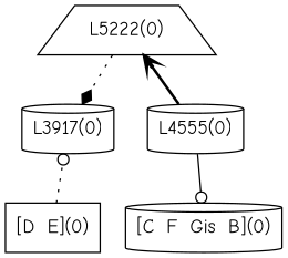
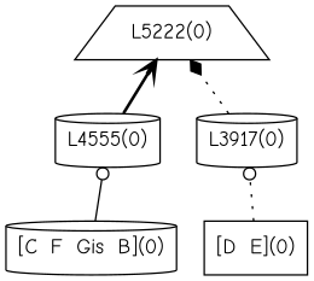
  digraph {
    fontname="Comic Neue"
    node [fontname="Comic Neue" shape=cylinder]
    edge [arrowhead=odot fontname="Comic Neue" style=dotted]
    "L5222(0)" [shape=trapezium]
    "L4555(0)"
    "L3917(0)"
    "[C  F  Gis  B](0)"
    "[D  E](0)" [shape=box]
    subgraph sub_1 {
      rank=min
      "L5222(0)"
    }
    subgraph sub_2 {
      rank=same
      "L4555(0)"
      "L3917(0)"
    }
    subgraph sub_3 {
      rank=max
      "[C  F  Gis  B](0)"
      "[D  E](0)"
    }
-   "L5222(0)" -> "L3917(0)" [arrowhead=diamond]
+   "L3917(0)" -> "L5222(0)" [arrowhead=diamond]
    "L4555(0)" -> "L5222(0)" [arrowhead=vee style=bold]
-   "L4555(0)" -> "[C  F  Gis  B](0)" [style=solid]
+   "[C  F  Gis  B](0)" -> "L4555(0)" [style=solid]
    "[D  E](0)" -> "L3917(0)"
  }
